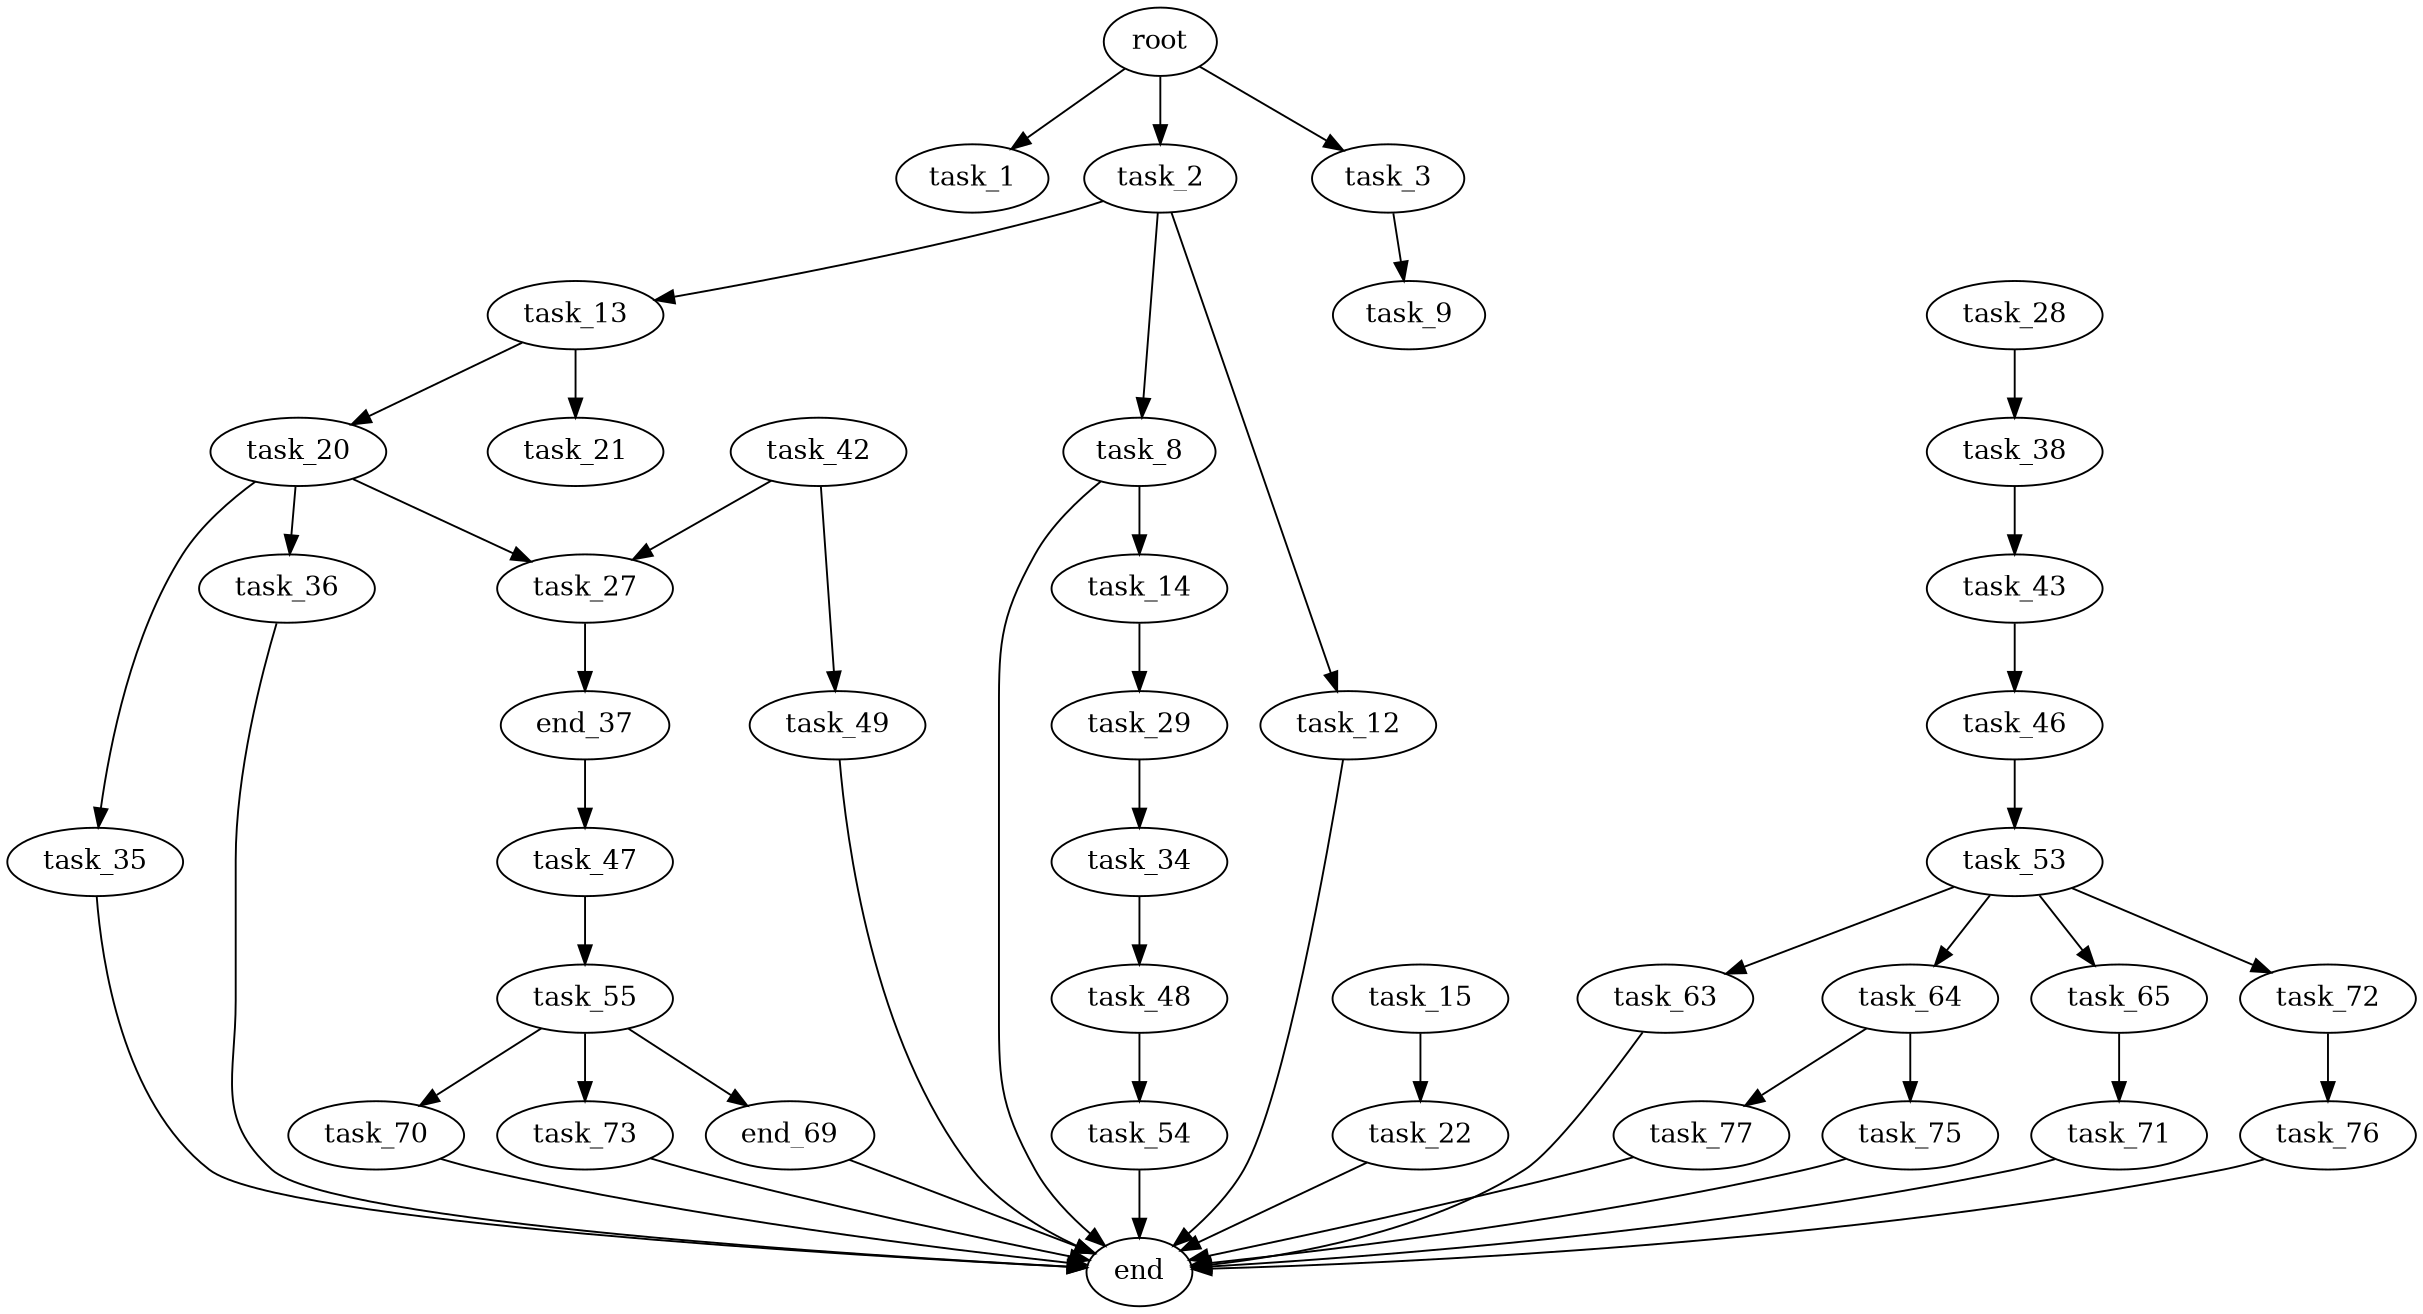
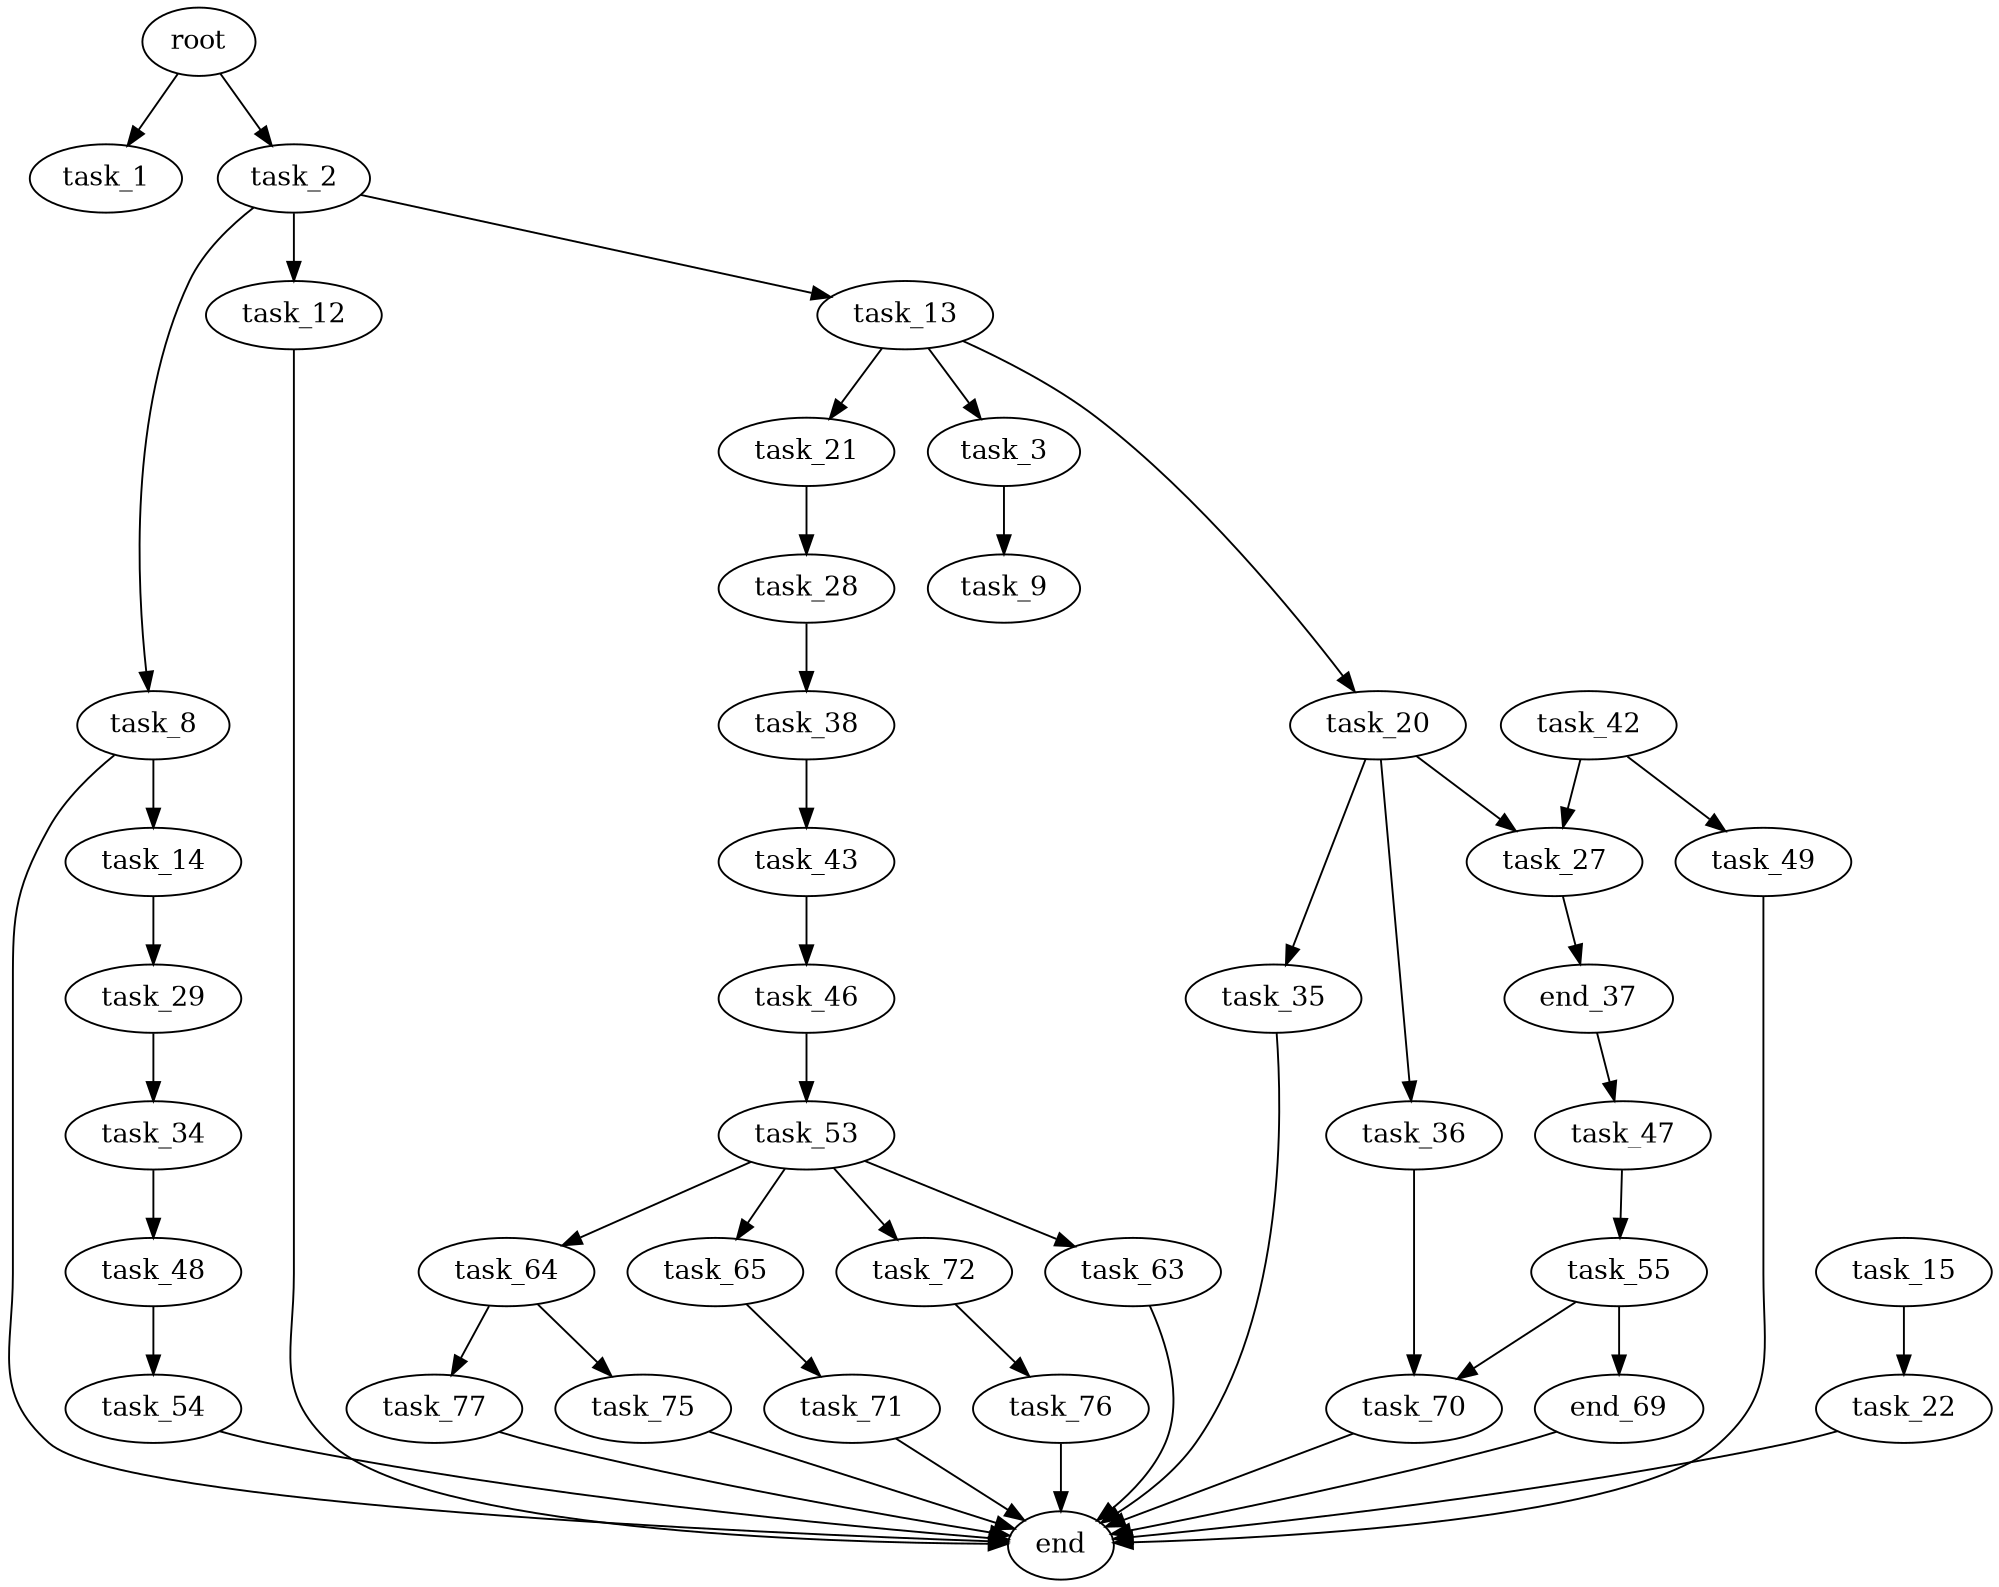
  digraph {
    root
    task_1
    task_2
    task_3
    task_8
    task_12
    task_13
    task_9
    end
    task_14
    task_20
    task_21
    task_29
    task_27
    task_35
    task_36
    task_28
    task_15
    task_22
    task_34
    n21 [label=end_37]
    task_38
    task_48
    task_47
    task_42
    task_49
    task_43
    task_55
    task_46
    task_54
    n31 [label=end_69]
    task_70
-   task_73
    task_53
    task_63
    task_64
    task_65
    task_72
    task_75
    task_77
    task_71
    task_76
    root -> task_1
    root -> task_2
-   root -> task_3
+   task_13 -> task_3
    task_2 -> task_8
    task_2 -> task_12
    task_2 -> task_13
    task_3 -> task_9
    task_8 -> end
    task_8 -> task_14
    task_12 -> end
    task_13 -> task_20
    task_13 -> task_21
    task_14 -> task_29
    task_20 -> task_27
    task_20 -> task_35
    task_20 -> task_36
+   task_21 -> task_28
    task_29 -> task_34
    task_27 -> n21
    task_35 -> end
-   task_36 -> end
+   task_36 -> task_70
    task_28 -> task_38
    task_15 -> task_22
    task_22 -> end
    task_34 -> task_48
    n21 -> task_47
    task_38 -> task_43
    task_48 -> task_54
    task_47 -> task_55
    task_42 -> task_27
    task_42 -> task_49
    task_49 -> end
    task_43 -> task_46
    task_55 -> n31
    task_55 -> task_70
-   task_55 -> task_73
    task_46 -> task_53
    task_54 -> end
    n31 -> end
    task_70 -> end
-   task_73 -> end
    task_53 -> task_63
    task_53 -> task_64
    task_53 -> task_65
    task_53 -> task_72
    task_63 -> end
    task_64 -> task_75
    task_64 -> task_77
    task_65 -> task_71
    task_72 -> task_76
    task_75 -> end
    task_77 -> end
    task_71 -> end
    task_76 -> end
  }
